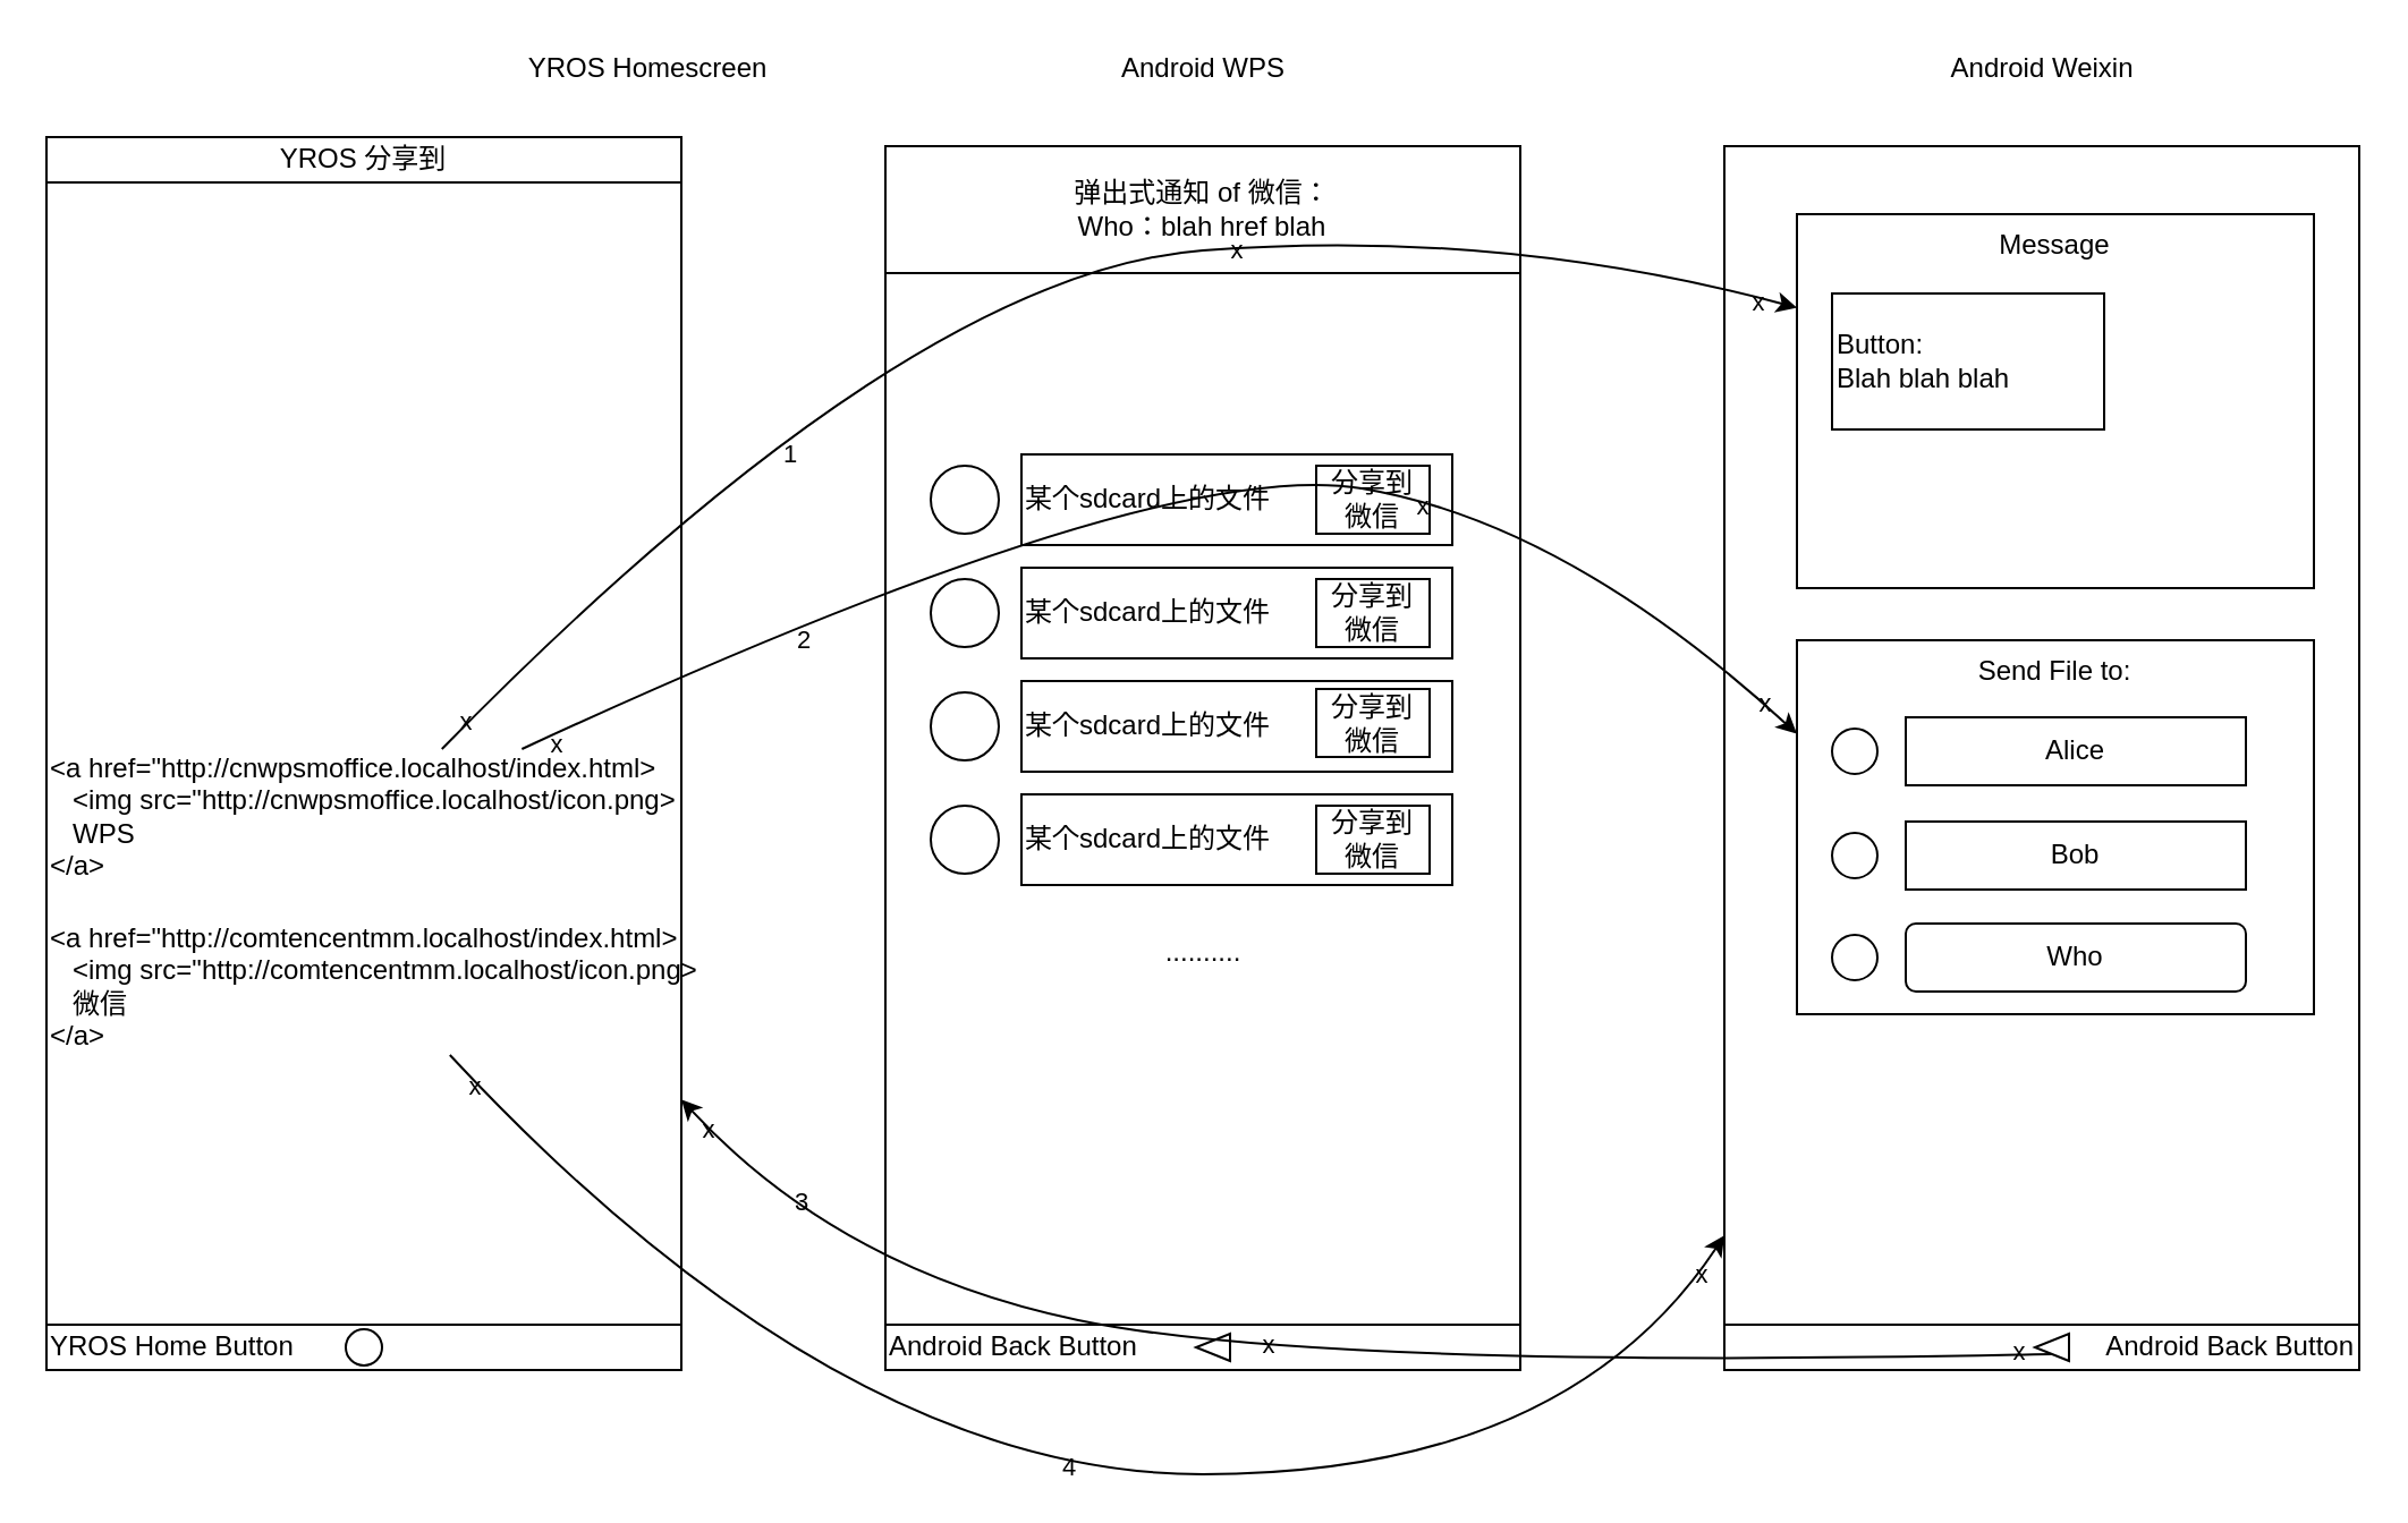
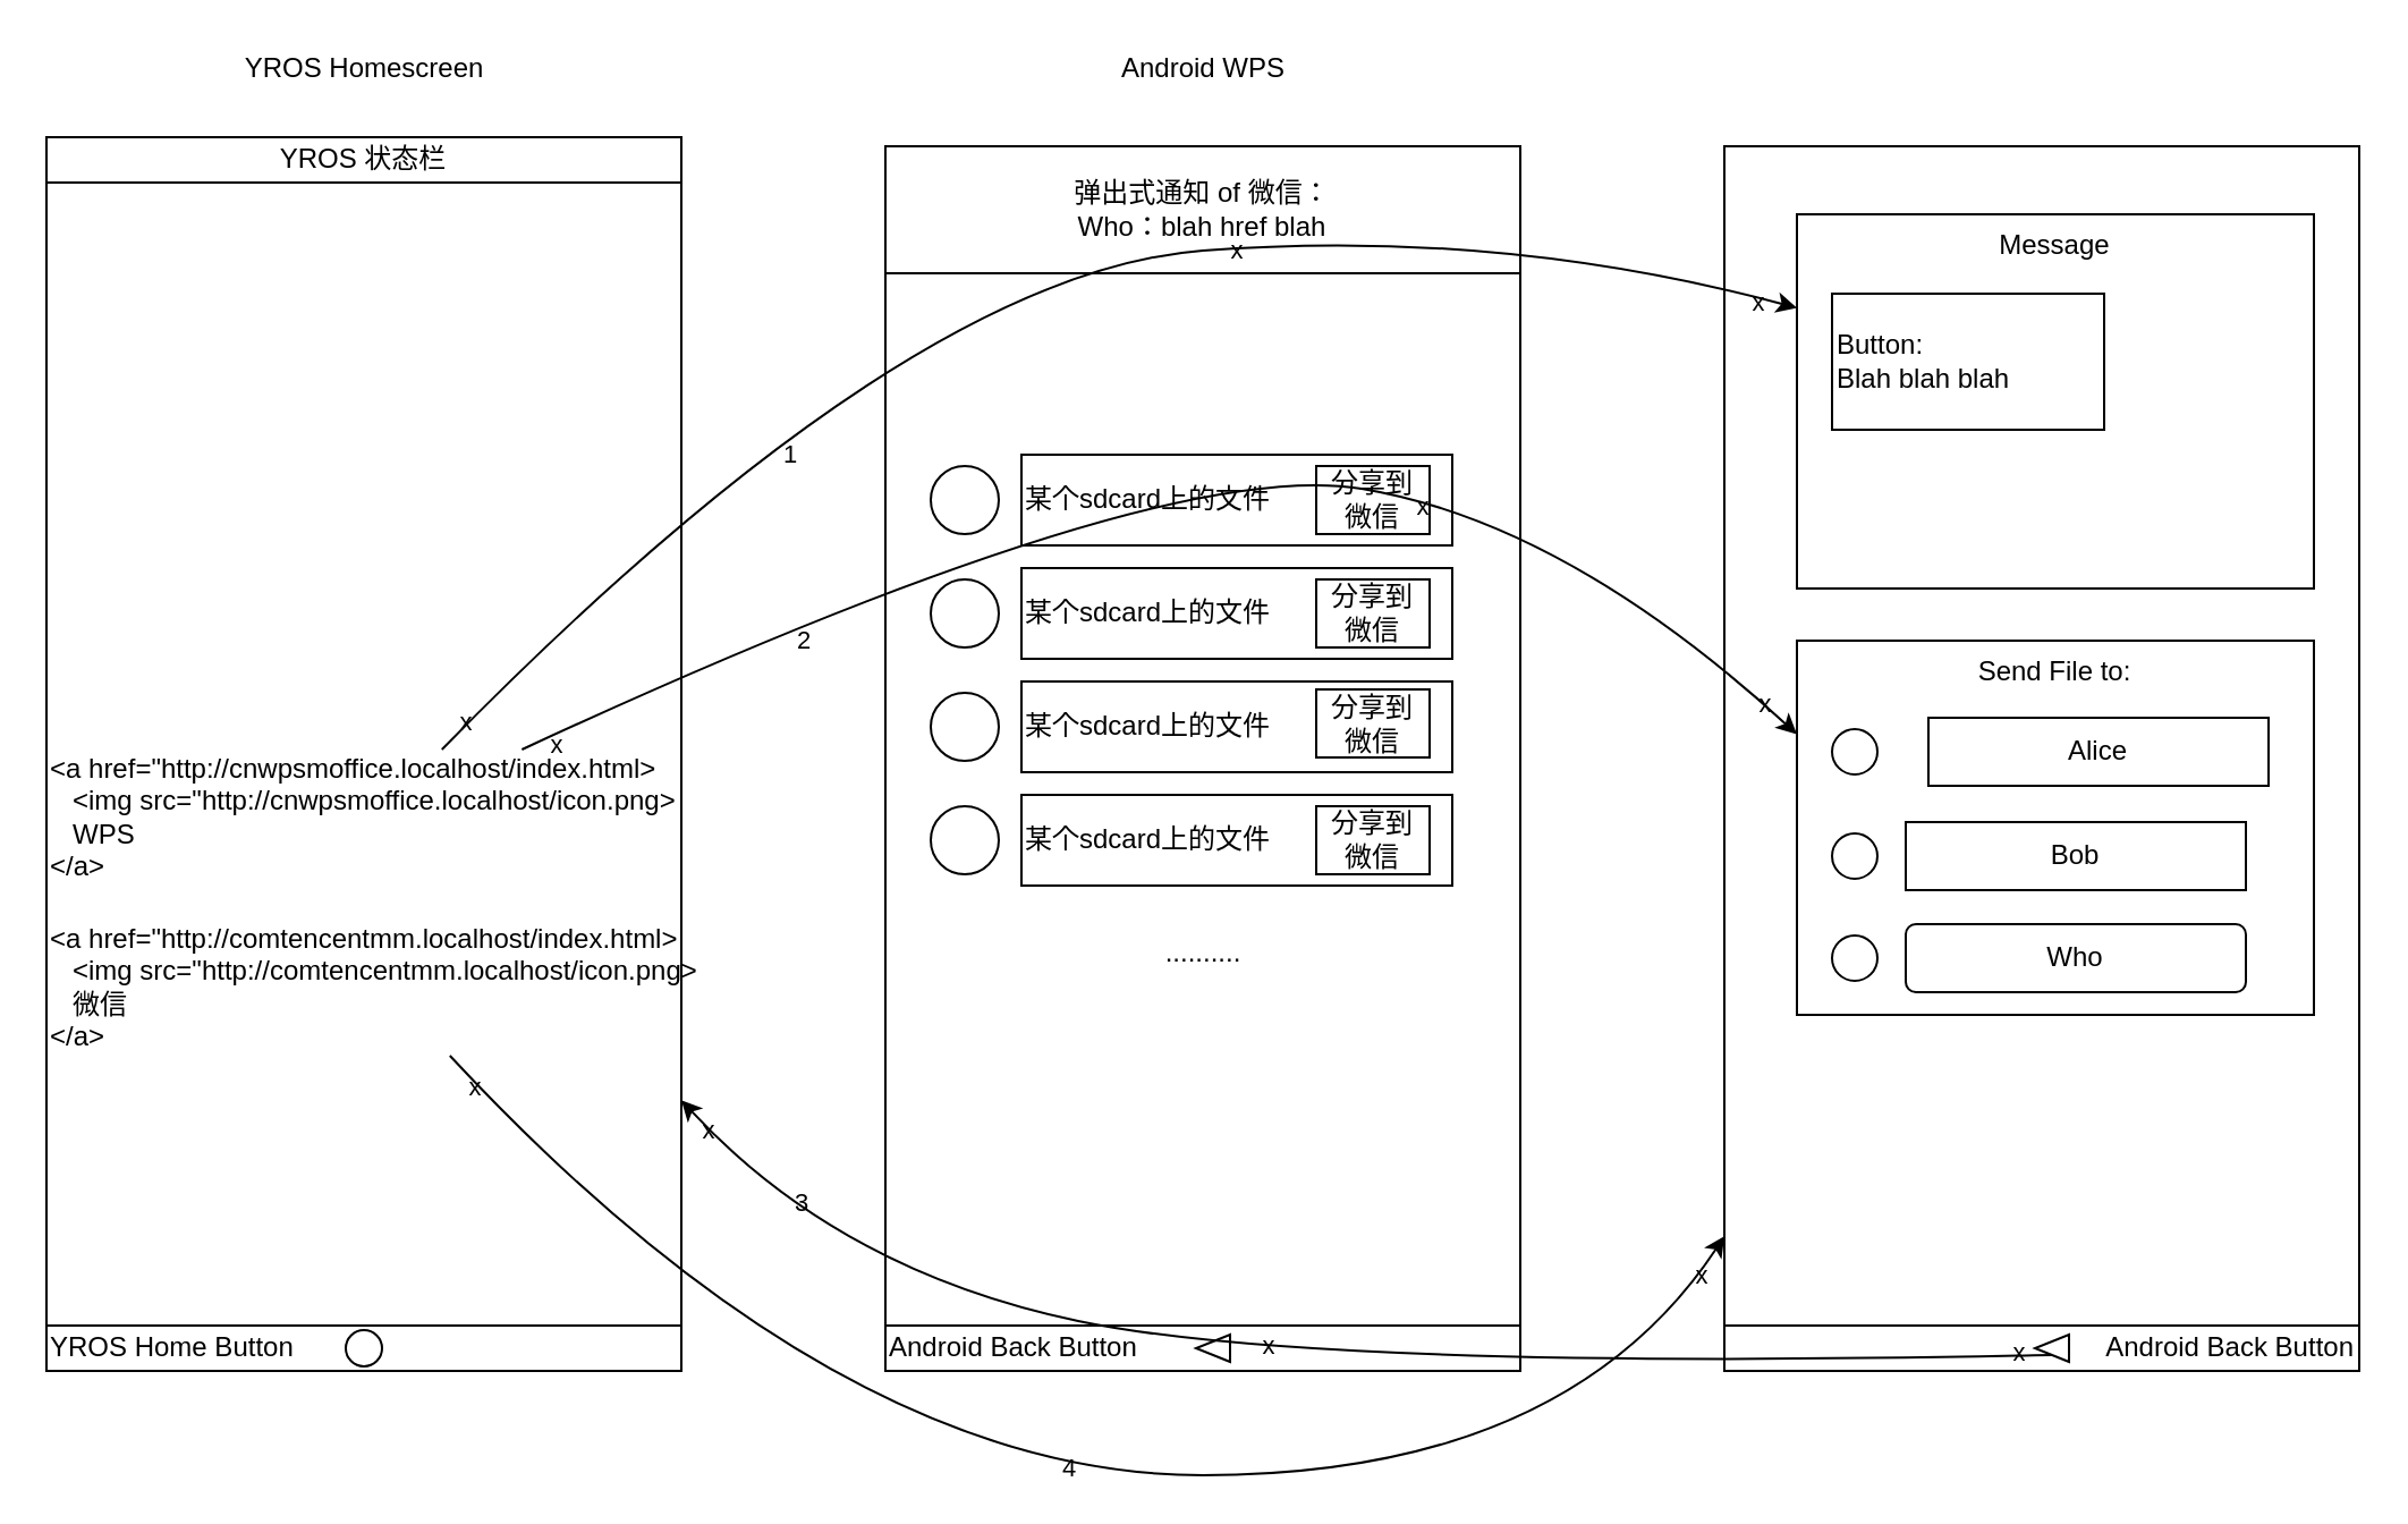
  <mxCell id="0" />
  <mxCell id="1" parent="0" />
  <mxCell id="2" value="" style="rounded=0;whiteSpace=wrap;html=1;labelBackgroundColor=none;" parent="1" vertex="1"><mxGeometry x="20" y="64" width="280" height="540" as="geometry" /></mxCell>
  <mxCell id="3" value="" style="rounded=0;whiteSpace=wrap;html=1;labelBackgroundColor=none;" parent="1" vertex="1"><mxGeometry x="390" y="64" width="280" height="540" as="geometry" /></mxCell>
  <mxCell id="4" value="" style="rounded=0;whiteSpace=wrap;html=1;labelBackgroundColor=none;" parent="1" vertex="1"><mxGeometry x="760" y="64" width="280" height="540" as="geometry" /></mxCell>
- <mxCell id="5" value="YROS Homescreen" style="text;html=1;align=center;verticalAlign=middle;resizable=0;points=[];autosize=1;strokeColor=none;fillColor=none;labelBackgroundColor=none;" parent="1" vertex="1"><mxGeometry x="225" y="20" width="120" height="20" as="geometry" /></mxCell>
- <mxCell id="6" value="Android Weixin" style="text;html=1;align=center;verticalAlign=middle;resizable=0;points=[];autosize=1;strokeColor=none;fillColor=none;labelBackgroundColor=none;" parent="1" vertex="1"><mxGeometry x="850" y="20" width="100" height="20" as="geometry" /></mxCell>
+ <mxCell id="5" value="YROS Homescreen" style="text;html=1;align=center;verticalAlign=middle;resizable=0;points=[];autosize=1;strokeColor=none;fillColor=none;labelBackgroundColor=none;" parent="1" vertex="1"><mxGeometry x="100" y="20" width="120" height="20" as="geometry" /></mxCell>
  <mxCell id="7" value="Android WPS" style="text;html=1;align=center;verticalAlign=middle;resizable=0;points=[];autosize=1;strokeColor=none;fillColor=none;labelBackgroundColor=none;" parent="1" vertex="1"><mxGeometry x="485" y="20" width="90" height="20" as="geometry" /></mxCell>
  <mxCell id="8" value="&amp;lt;a href=&quot;http://cnwpsmoffice.localhost/index.html&amp;gt;&lt;br&gt;&amp;nbsp; &amp;nbsp;&amp;lt;img src=&quot;http://cnwpsmoffice.localhost/icon.png&amp;gt;&lt;br&gt;&amp;nbsp; &amp;nbsp;WPS&lt;br&gt;&amp;lt;/a&amp;gt;" style="text;html=1;align=left;verticalAlign=middle;resizable=0;points=[];autosize=1;strokeColor=none;fillColor=none;labelBackgroundColor=none;" parent="1" vertex="1"><mxGeometry x="20" y="330" width="290" height="60" as="geometry" /></mxCell>
- <mxCell id="9" value="YROS 分享到" style="rounded=0;whiteSpace=wrap;html=1;labelBackgroundColor=none;" vertex="1" parent="1"><mxGeometry x="20" y="60" width="280" height="20" as="geometry" /></mxCell>
+ <mxCell id="9" value="YROS 状态栏" style="rounded=0;whiteSpace=wrap;html=1;labelBackgroundColor=none;" vertex="1" parent="1"><mxGeometry x="20" y="60" width="280" height="20" as="geometry" /></mxCell>
  <mxCell id="10" value="YROS Home Button" style="rounded=0;whiteSpace=wrap;html=1;align=left;labelBackgroundColor=none;" vertex="1" parent="1"><mxGeometry x="20" y="584" width="280" height="20" as="geometry" /></mxCell>
  <mxCell id="11" value="弹出式通知 of 微信：&lt;br&gt;Who：blah href blah" style="rounded=0;whiteSpace=wrap;html=1;labelBackgroundColor=none;" vertex="1" parent="1"><mxGeometry x="390" y="64" width="280" height="56" as="geometry" /></mxCell>
  <mxCell id="12" value="某个sdcard上的文件" style="rounded=0;whiteSpace=wrap;html=1;align=left;labelBackgroundColor=none;" vertex="1" parent="1"><mxGeometry x="450" y="200" width="190" height="40" as="geometry" /></mxCell>
  <mxCell id="13" value="某个sdcard上的文件" style="rounded=0;whiteSpace=wrap;html=1;align=left;labelBackgroundColor=none;" vertex="1" parent="1"><mxGeometry x="450" y="250" width="190" height="40" as="geometry" /></mxCell>
  <mxCell id="14" value="某个sdcard上的文件" style="rounded=0;whiteSpace=wrap;html=1;align=left;labelBackgroundColor=none;" vertex="1" parent="1"><mxGeometry x="450" y="300" width="190" height="40" as="geometry" /></mxCell>
  <mxCell id="15" value="某个sdcard上的文件" style="rounded=0;whiteSpace=wrap;html=1;align=left;labelBackgroundColor=none;" vertex="1" parent="1"><mxGeometry x="450" y="350" width="190" height="40" as="geometry" /></mxCell>
  <mxCell id="16" value="" style="ellipse;whiteSpace=wrap;html=1;aspect=fixed;labelBackgroundColor=none;" vertex="1" parent="1"><mxGeometry x="410" y="205" width="30" height="30" as="geometry" /></mxCell>
  <mxCell id="17" value="" style="ellipse;whiteSpace=wrap;html=1;aspect=fixed;labelBackgroundColor=none;" vertex="1" parent="1"><mxGeometry x="410" y="255" width="30" height="30" as="geometry" /></mxCell>
  <mxCell id="18" value="" style="ellipse;whiteSpace=wrap;html=1;aspect=fixed;labelBackgroundColor=none;" vertex="1" parent="1"><mxGeometry x="410" y="305" width="30" height="30" as="geometry" /></mxCell>
  <mxCell id="19" value="" style="ellipse;whiteSpace=wrap;html=1;aspect=fixed;labelBackgroundColor=none;" vertex="1" parent="1"><mxGeometry x="410" y="355" width="30" height="30" as="geometry" /></mxCell>
  <mxCell id="20" value=".........." style="text;html=1;align=center;verticalAlign=middle;resizable=0;points=[];autosize=1;strokeColor=none;fillColor=none;labelBackgroundColor=none;" vertex="1" parent="1"><mxGeometry x="505" y="410" width="50" height="20" as="geometry" /></mxCell>
  <mxCell id="21" value="Android Back Button" style="rounded=0;whiteSpace=wrap;html=1;align=left;labelBackgroundColor=none;" vertex="1" parent="1"><mxGeometry x="390" y="584" width="280" height="20" as="geometry" /></mxCell>
  <mxCell id="22" value="" style="ellipse;whiteSpace=wrap;html=1;aspect=fixed;labelBackgroundColor=none;" vertex="1" parent="1"><mxGeometry x="152" y="586" width="16" height="16" as="geometry" /></mxCell>
  <mxCell id="23" value="" style="triangle;whiteSpace=wrap;html=1;rotation=-180;labelBackgroundColor=none;" vertex="1" parent="1"><mxGeometry x="527" y="588" width="15" height="12" as="geometry" /></mxCell>
  <mxCell id="24" value="分享到&lt;br&gt;微信" style="rounded=0;whiteSpace=wrap;html=1;labelBackgroundColor=none;" vertex="1" parent="1"><mxGeometry x="580" y="205" width="50" height="30" as="geometry" /></mxCell>
  <mxCell id="25" value="分享到&lt;br&gt;微信" style="rounded=0;whiteSpace=wrap;html=1;labelBackgroundColor=none;" vertex="1" parent="1"><mxGeometry x="580" y="255" width="50" height="30" as="geometry" /></mxCell>
  <mxCell id="26" value="分享到&lt;br&gt;微信" style="rounded=0;whiteSpace=wrap;html=1;labelBackgroundColor=none;" vertex="1" parent="1"><mxGeometry x="580" y="303.5" width="50" height="30" as="geometry" /></mxCell>
  <mxCell id="27" value="分享到&lt;br&gt;微信" style="rounded=0;whiteSpace=wrap;html=1;labelBackgroundColor=none;" vertex="1" parent="1"><mxGeometry x="580" y="355" width="50" height="30" as="geometry" /></mxCell>
  <mxCell id="28" value="Android Back Button" style="rounded=0;whiteSpace=wrap;html=1;align=right;labelBackgroundColor=none;" vertex="1" parent="1"><mxGeometry x="760" y="584" width="280" height="20" as="geometry" /></mxCell>
  <mxCell id="29" value="" style="triangle;whiteSpace=wrap;html=1;rotation=-180;labelBackgroundColor=none;" vertex="1" parent="1"><mxGeometry x="897" y="588" width="15" height="12" as="geometry" /></mxCell>
  <mxCell id="30" value="&amp;lt;a href=&quot;http://comtencentmm.localhost/index.html&amp;gt;&lt;br&gt;&amp;nbsp; &amp;nbsp;&amp;lt;img src=&quot;http://comtencentmm.localhost/icon.png&amp;gt;&lt;br&gt;&amp;nbsp; &amp;nbsp;微信&lt;br&gt;&amp;lt;/a&amp;gt;" style="text;html=1;align=left;verticalAlign=middle;resizable=0;points=[];autosize=1;strokeColor=none;fillColor=none;labelBackgroundColor=none;" vertex="1" parent="1"><mxGeometry x="20" y="405" width="300" height="60" as="geometry" /></mxCell>
  <mxCell id="31" value="" style="curved=1;endArrow=classic;html=1;rounded=0;entryX=0;entryY=0.25;entryDx=0;entryDy=0;labelBackgroundColor=none;" edge="1" parent="1" source="8" target="46"><mxGeometry width="50" height="50" relative="1" as="geometry"><mxPoint x="340" y="80" as="sourcePoint" /><mxPoint x="390" y="30" as="targetPoint" /><Array as="points"><mxPoint x="400" y="120" /><mxPoint x="660" y="100" /></Array></mxGeometry></mxCell>
  <mxCell id="32" value="1" style="edgeLabel;html=1;align=center;verticalAlign=middle;resizable=0;points=[];labelBackgroundColor=none;" vertex="1" connectable="0" parent="31"><mxGeometry x="-0.422" y="-18" relative="1" as="geometry"><mxPoint as="offset" /></mxGeometry></mxCell>
  <mxCell id="33" value="x" style="edgeLabel;html=1;align=center;verticalAlign=middle;resizable=0;points=[];labelBackgroundColor=none;" vertex="1" connectable="0" parent="31"><mxGeometry x="-0.954" y="2" relative="1" as="geometry"><mxPoint as="offset" /></mxGeometry></mxCell>
  <mxCell id="34" value="x" style="edgeLabel;html=1;align=center;verticalAlign=middle;resizable=0;points=[];labelBackgroundColor=none;" vertex="1" connectable="0" parent="31"><mxGeometry x="0.271" y="-1" relative="1" as="geometry"><mxPoint as="offset" /></mxGeometry></mxCell>
  <mxCell id="35" value="x" style="edgeLabel;html=1;align=center;verticalAlign=middle;resizable=0;points=[];labelBackgroundColor=none;" vertex="1" connectable="0" parent="31"><mxGeometry x="0.951" y="-2" relative="1" as="geometry"><mxPoint as="offset" /></mxGeometry></mxCell>
  <mxCell id="36" value="" style="curved=1;endArrow=classic;html=1;rounded=0;entryX=0;entryY=0.25;entryDx=0;entryDy=0;labelBackgroundColor=none;" edge="1" parent="1" source="8" target="48"><mxGeometry width="50" height="50" relative="1" as="geometry"><mxPoint x="410" y="760" as="sourcePoint" /><mxPoint x="460" y="710" as="targetPoint" /><Array as="points"><mxPoint x="510" y="200" /><mxPoint x="690" y="230" /></Array></mxGeometry></mxCell>
  <mxCell id="37" value="2" style="edgeLabel;html=1;align=center;verticalAlign=middle;resizable=0;points=[];labelBackgroundColor=none;" vertex="1" connectable="0" parent="36"><mxGeometry x="-0.576" y="-8" relative="1" as="geometry"><mxPoint as="offset" /></mxGeometry></mxCell>
  <mxCell id="38" value="x" style="edgeLabel;html=1;align=center;verticalAlign=middle;resizable=0;points=[];labelBackgroundColor=none;" vertex="1" connectable="0" parent="36"><mxGeometry x="-0.956" y="-4" relative="1" as="geometry"><mxPoint as="offset" /></mxGeometry></mxCell>
  <mxCell id="39" value="x" style="edgeLabel;html=1;align=center;verticalAlign=middle;resizable=0;points=[];labelBackgroundColor=none;" vertex="1" connectable="0" parent="36"><mxGeometry x="0.36" y="-3" relative="1" as="geometry"><mxPoint as="offset" /></mxGeometry></mxCell>
  <mxCell id="40" value="x" style="edgeLabel;html=1;align=center;verticalAlign=middle;resizable=0;points=[];labelBackgroundColor=none;" vertex="1" connectable="0" parent="36"><mxGeometry x="0.936" relative="1" as="geometry"><mxPoint as="offset" /></mxGeometry></mxCell>
  <mxCell id="41" value="" style="curved=1;endArrow=classic;html=1;rounded=0;exitX=0.5;exitY=0;exitDx=0;exitDy=0;labelBackgroundColor=none;" edge="1" parent="1" source="29" target="2"><mxGeometry width="50" height="50" relative="1" as="geometry"><mxPoint x="900" y="604" as="sourcePoint" /><mxPoint x="950" y="670" as="targetPoint" /><Array as="points"><mxPoint x="580" y="604" /><mxPoint x="370" y="560" /></Array></mxGeometry></mxCell>
  <mxCell id="42" value="3" style="edgeLabel;html=1;align=center;verticalAlign=middle;resizable=0;points=[];labelBackgroundColor=none;" vertex="1" connectable="0" parent="41"><mxGeometry x="0.786" y="-9" relative="1" as="geometry"><mxPoint x="-1" as="offset" /></mxGeometry></mxCell>
  <mxCell id="43" value="x" style="edgeLabel;html=1;align=center;verticalAlign=middle;resizable=0;points=[];labelBackgroundColor=none;" vertex="1" connectable="0" parent="41"><mxGeometry x="-0.952" y="-2" relative="1" as="geometry"><mxPoint as="offset" /></mxGeometry></mxCell>
  <mxCell id="44" value="x" style="edgeLabel;html=1;align=center;verticalAlign=middle;resizable=0;points=[];labelBackgroundColor=none;" vertex="1" connectable="0" parent="41"><mxGeometry x="0.083" y="-7" relative="1" as="geometry"><mxPoint as="offset" /></mxGeometry></mxCell>
  <mxCell id="45" value="x" style="edgeLabel;html=1;align=center;verticalAlign=middle;resizable=0;points=[];labelBackgroundColor=none;" vertex="1" connectable="0" parent="41"><mxGeometry x="0.946" relative="1" as="geometry"><mxPoint as="offset" /></mxGeometry></mxCell>
  <mxCell id="46" value="Message" style="rounded=0;whiteSpace=wrap;html=1;verticalAlign=top;labelBackgroundColor=none;" vertex="1" parent="1"><mxGeometry x="792" y="94" width="228" height="165" as="geometry" /></mxCell>
  <mxCell id="47" value="Button:&lt;br&gt;&lt;div&gt;&lt;span&gt;Blah blah blah&lt;/span&gt;&lt;/div&gt;" style="rounded=0;whiteSpace=wrap;html=1;align=left;labelBackgroundColor=none;" vertex="1" parent="1"><mxGeometry x="807.5" y="129" width="120" height="60" as="geometry" /></mxCell>
  <mxCell id="48" value="Send File to:&lt;br&gt;" style="rounded=0;whiteSpace=wrap;html=1;verticalAlign=top;labelBackgroundColor=none;" vertex="1" parent="1"><mxGeometry x="792" y="282" width="228" height="165" as="geometry" /></mxCell>
- <mxCell id="49" value="Alice" style="rounded=0;whiteSpace=wrap;html=1;labelBackgroundColor=none;" vertex="1" parent="1"><mxGeometry x="840" y="316" width="150" height="30" as="geometry" /></mxCell>
+ <mxCell id="49" value="Alice" style="rounded=0;whiteSpace=wrap;html=1;labelBackgroundColor=none;" vertex="1" parent="1"><mxGeometry x="850" y="316" width="150" height="30" as="geometry" /></mxCell>
  <mxCell id="50" value="Bob" style="rounded=0;whiteSpace=wrap;html=1;labelBackgroundColor=none;" vertex="1" parent="1"><mxGeometry x="840" y="362" width="150" height="30" as="geometry" /></mxCell>
  <mxCell id="51" value="Who" style="whiteSpace=wrap;html=1;labelBackgroundColor=none;rounded=1;" vertex="1" parent="1"><mxGeometry x="840" y="407" width="150" height="30" as="geometry" /></mxCell>
  <mxCell id="52" value="" style="ellipse;whiteSpace=wrap;html=1;aspect=fixed;labelBackgroundColor=none;" vertex="1" parent="1"><mxGeometry x="807.5" y="321" width="20" height="20" as="geometry" /></mxCell>
  <mxCell id="53" value="" style="ellipse;whiteSpace=wrap;html=1;aspect=fixed;labelBackgroundColor=none;" vertex="1" parent="1"><mxGeometry x="807.5" y="367" width="20" height="20" as="geometry" /></mxCell>
  <mxCell id="54" value="" style="ellipse;whiteSpace=wrap;html=1;aspect=fixed;labelBackgroundColor=none;" vertex="1" parent="1"><mxGeometry x="807.5" y="412" width="20" height="20" as="geometry" /></mxCell>
  <mxCell id="55" value="" style="curved=1;endArrow=classic;html=1;rounded=0;labelBackgroundColor=none;" edge="1" parent="1" source="30" target="4"><mxGeometry width="50" height="50" relative="1" as="geometry"><mxPoint x="540" y="710" as="sourcePoint" /><mxPoint x="810" y="650" as="targetPoint" /><Array as="points"><mxPoint x="370" y="650" /><mxPoint x="690" y="650" /></Array></mxGeometry></mxCell>
  <mxCell id="56" value="4" style="edgeLabel;html=1;align=center;verticalAlign=middle;resizable=0;points=[];labelBackgroundColor=none;" vertex="1" connectable="0" parent="55"><mxGeometry x="0.009" y="4" relative="1" as="geometry"><mxPoint as="offset" /></mxGeometry></mxCell>
  <mxCell id="57" value="x" style="edgeLabel;html=1;align=center;verticalAlign=middle;resizable=0;points=[];labelBackgroundColor=none;" vertex="1" connectable="0" parent="55"><mxGeometry x="-0.951" y="-1" relative="1" as="geometry"><mxPoint as="offset" /></mxGeometry></mxCell>
  <mxCell id="58" value="x" style="edgeLabel;html=1;align=center;verticalAlign=middle;resizable=0;points=[];labelBackgroundColor=none;" vertex="1" connectable="0" parent="55"><mxGeometry x="0.943" y="-1" relative="1" as="geometry"><mxPoint as="offset" /></mxGeometry></mxCell>
